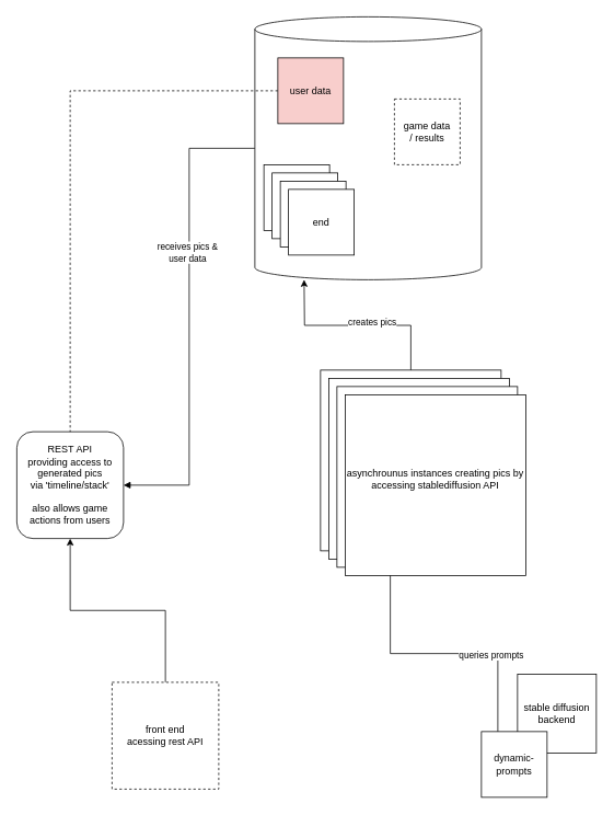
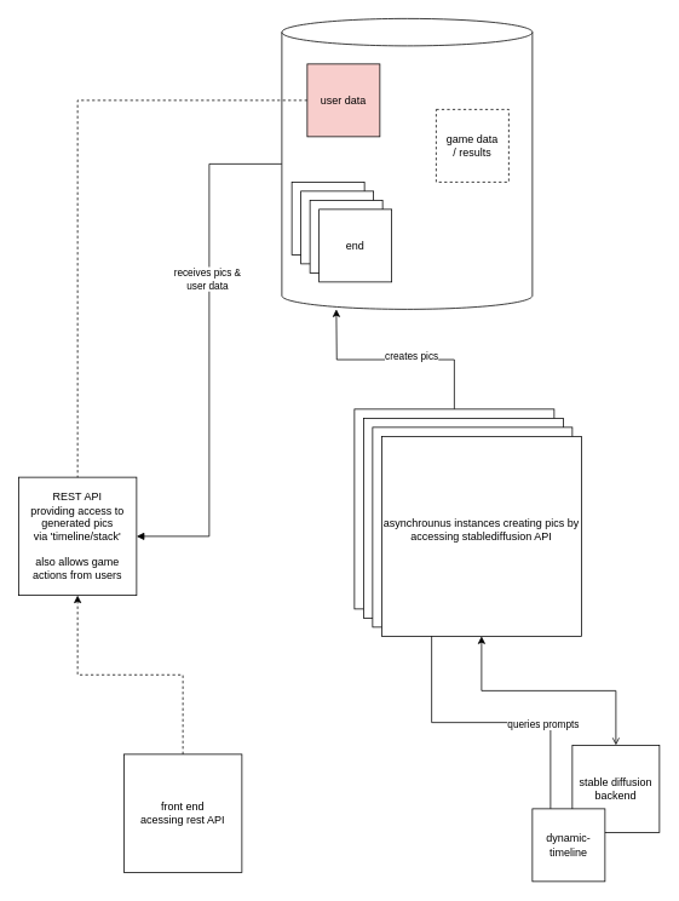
  <mxCell id="0" />
  <mxCell id="1" parent="0" />
  <mxCell id="2" style="edgeStyle=orthogonalEdgeStyle;rounded=0;orthogonalLoop=1;jettySize=auto;html=1;exitX=0.5;exitY=0;exitDx=0;exitDy=0;entryX=0.5;entryY=1;entryDx=0;entryDy=0;" edge="1" parent="1" source="4"><mxGeometry relative="1" as="geometry"><mxPoint x="370" y="340" as="targetPoint" /></mxGeometry></mxCell>
  <mxCell id="3" value="creates pics" style="edgeLabel;html=1;align=center;verticalAlign=middle;resizable=0;points=[];" vertex="1" connectable="0" parent="2"><mxGeometry x="-0.147" y="-4" relative="1" as="geometry"><mxPoint as="offset" /></mxGeometry></mxCell>
  <mxCell id="4" value="" style="whiteSpace=wrap;html=1;aspect=fixed;" vertex="1" parent="1"><mxGeometry x="390" y="450" width="220" height="220" as="geometry" /></mxCell>
  <mxCell id="5" value="" style="whiteSpace=wrap;html=1;aspect=fixed;" vertex="1" parent="1"><mxGeometry x="400" y="460" width="220" height="220" as="geometry" /></mxCell>
  <mxCell id="6" value="" style="whiteSpace=wrap;html=1;aspect=fixed;" vertex="1" parent="1"><mxGeometry x="410" y="470" width="220" height="220" as="geometry" /></mxCell>
  <mxCell id="7" value="asynchrounus instances creating pics by accessing stablediffusion API&lt;br&gt;&lt;br&gt;" style="whiteSpace=wrap;html=1;aspect=fixed;" vertex="1" parent="1"><mxGeometry x="420" y="480" width="220" height="220" as="geometry" /></mxCell>
  <mxCell id="8" style="edgeStyle=orthogonalEdgeStyle;rounded=0;orthogonalLoop=1;jettySize=auto;html=1;entryX=0;entryY=0.5;entryDx=0;entryDy=0;entryPerimeter=0;startArrow=block;startFill=1;endArrow=none;endFill=0;" edge="1" parent="1" source="10" target="11"><mxGeometry relative="1" as="geometry"><mxPoint x="210" y="360" as="targetPoint" /></mxGeometry></mxCell>
  <mxCell id="9" value="receives pics &amp;amp;&lt;br&gt;user data" style="edgeLabel;html=1;align=center;verticalAlign=middle;resizable=0;points=[];" vertex="1" connectable="0" parent="8"><mxGeometry x="0.277" y="3" relative="1" as="geometry"><mxPoint as="offset" /></mxGeometry></mxCell>
- <mxCell id="10" value="REST API&lt;br&gt;providing access to generated pics&lt;br&gt;via 'timeline/stack'&lt;br&gt;&lt;br&gt;also allows game actions from users" style="whiteSpace=wrap;html=1;aspect=fixed;rounded=1;" vertex="1" parent="1"><mxGeometry x="20" y="525" width="130" height="130" as="geometry" /></mxCell>
+ <mxCell id="10" value="REST API&lt;br&gt;providing access to generated pics&lt;br&gt;via 'timeline/stack'&lt;br&gt;&lt;br&gt;also allows game actions from users" style="whiteSpace=wrap;html=1;aspect=fixed;" vertex="1" parent="1"><mxGeometry x="20" y="525" width="130" height="130" as="geometry" /></mxCell>
  <mxCell id="11" value="" style="shape=cylinder3;whiteSpace=wrap;html=1;boundedLbl=1;backgroundOutline=1;size=15;" vertex="1" parent="1"><mxGeometry x="310" y="20" width="276" height="320" as="geometry" /></mxCell>
  <mxCell id="12" value="" style="whiteSpace=wrap;html=1;aspect=fixed;" vertex="1" parent="1"><mxGeometry x="321" y="200" width="80" height="80" as="geometry" /></mxCell>
  <mxCell id="13" value="" style="whiteSpace=wrap;html=1;aspect=fixed;" vertex="1" parent="1"><mxGeometry x="331" y="210" width="80" height="80" as="geometry" /></mxCell>
  <mxCell id="14" value="" style="whiteSpace=wrap;html=1;aspect=fixed;" vertex="1" parent="1"><mxGeometry x="341" y="220" width="80" height="80" as="geometry" /></mxCell>
  <mxCell id="15" value="end" style="whiteSpace=wrap;html=1;aspect=fixed;" vertex="1" parent="1"><mxGeometry x="351" y="230" width="80" height="80" as="geometry" /></mxCell>
+ <mxCell id="16" style="edgeStyle=orthogonalEdgeStyle;rounded=0;orthogonalLoop=1;jettySize=auto;html=1;entryX=0.5;entryY=1;entryDx=0;entryDy=0;startArrow=open;startFill=0;endArrow=classic;endFill=1;" edge="1" parent="1" source="17" target="7"><mxGeometry relative="1" as="geometry" /></mxCell>
  <mxCell id="17" value="stable diffusion backend" style="whiteSpace=wrap;html=1;aspect=fixed;" vertex="1" parent="1"><mxGeometry x="630" y="820" width="96" height="96" as="geometry" /></mxCell>
  <mxCell id="18" style="edgeStyle=orthogonalEdgeStyle;rounded=0;orthogonalLoop=1;jettySize=auto;html=1;entryX=0.25;entryY=1;entryDx=0;entryDy=0;startArrow=none;startFill=0;endArrow=none;endFill=1;exitX=0.25;exitY=0;exitDx=0;exitDy=0;" edge="1" parent="1" source="20" target="7"><mxGeometry relative="1" as="geometry" /></mxCell>
  <mxCell id="19" value="queries prompts" style="edgeLabel;html=1;align=center;verticalAlign=middle;resizable=0;points=[];" vertex="1" connectable="0" parent="18"><mxGeometry x="-0.353" y="1" relative="1" as="geometry"><mxPoint as="offset" /></mxGeometry></mxCell>
- <mxCell id="20" value="dynamic-prompts" style="whiteSpace=wrap;html=1;aspect=fixed;" vertex="1" parent="1"><mxGeometry x="586" y="890" width="80" height="80" as="geometry" /></mxCell>
+ <mxCell id="20" value="dynamic-timeline" style="whiteSpace=wrap;html=1;aspect=fixed;" vertex="1" parent="1"><mxGeometry x="586" y="890" width="80" height="80" as="geometry" /></mxCell>
  <mxCell id="21" style="edgeStyle=orthogonalEdgeStyle;rounded=0;orthogonalLoop=1;jettySize=auto;html=1;startArrow=none;startFill=0;endArrow=none;endFill=0;dashed=1;" edge="1" parent="1" source="22" target="10"><mxGeometry relative="1" as="geometry" /></mxCell>
  <mxCell id="22" value="user data" style="whiteSpace=wrap;html=1;aspect=fixed;fillColor=#f8cecc;" vertex="1" parent="1"><mxGeometry x="338" y="70" width="80" height="80" as="geometry" /></mxCell>
- <mxCell id="23" style="edgeStyle=orthogonalEdgeStyle;rounded=0;orthogonalLoop=1;jettySize=auto;html=1;entryX=0.5;entryY=1;entryDx=0;entryDy=0;startArrow=none;startFill=0;endArrow=classic;endFill=1;" edge="1" parent="1" source="24" target="10"><mxGeometry relative="1" as="geometry" /></mxCell>
- <mxCell id="24" value="front end&lt;br&gt;acessing rest API" style="whiteSpace=wrap;html=1;aspect=fixed;dashed=1;" vertex="1" parent="1"><mxGeometry x="136" y="830" width="130" height="130" as="geometry" /></mxCell>
+ <mxCell id="23" style="edgeStyle=orthogonalEdgeStyle;rounded=0;orthogonalLoop=1;jettySize=auto;html=1;entryX=0.5;entryY=1;entryDx=0;entryDy=0;startArrow=none;startFill=0;endArrow=classic;endFill=1;dashed=1;" edge="1" parent="1" source="24" target="10"><mxGeometry relative="1" as="geometry" /></mxCell>
+ <mxCell id="24" value="front end&lt;br&gt;acessing rest API" style="whiteSpace=wrap;html=1;aspect=fixed;" vertex="1" parent="1"><mxGeometry x="136" y="830" width="130" height="130" as="geometry" /></mxCell>
  <mxCell id="25" value="game data&lt;br&gt;/ results" style="whiteSpace=wrap;html=1;aspect=fixed;dashed=1;" vertex="1" parent="1"><mxGeometry x="480" y="120" width="80" height="80" as="geometry" /></mxCell>
